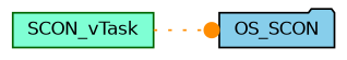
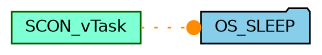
  digraph {
    rankdir=LR
    node [fontname=Helvetica fontsize=10 style=filled]
    n1 [color=darkgreen fillcolor=aquamarine fontcolor=black height=0.2 label=SCON_vTask shape=box width=0.4]
-   n2 [color=black fillcolor=skyblue height=0.2 label=OS_SCON shape=folder width=0.4]
+   n2 [color=black fillcolor=skyblue height=0.2 label=OS_SLEEP shape=folder width=0.4]
    n1 -> n2 [color=darkorange fontname=Helvetica fontsize=10 labelfontname=Helvetica labelfontsize=10 style=dotted arrowhead=dot]
  }
